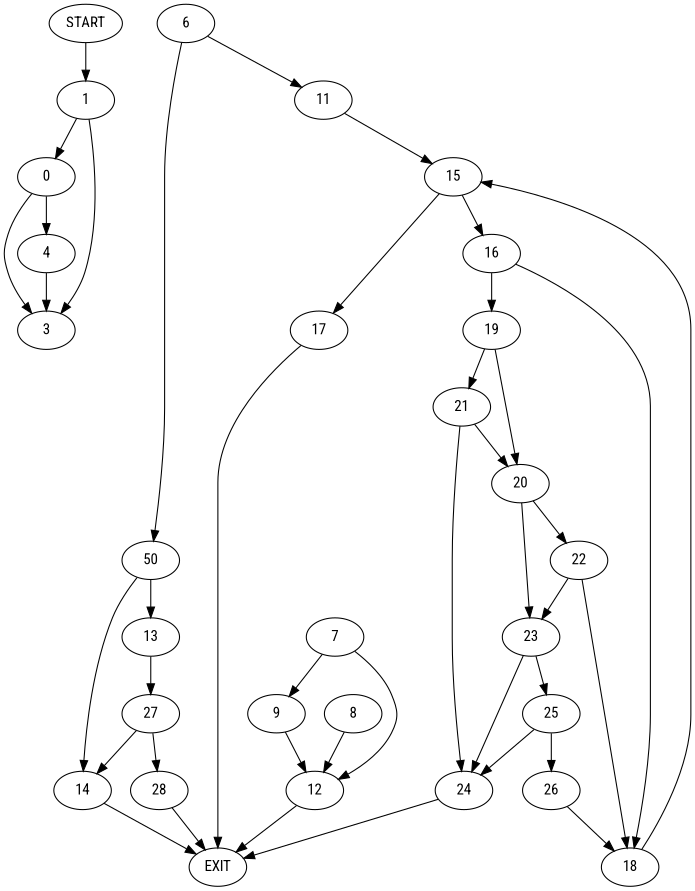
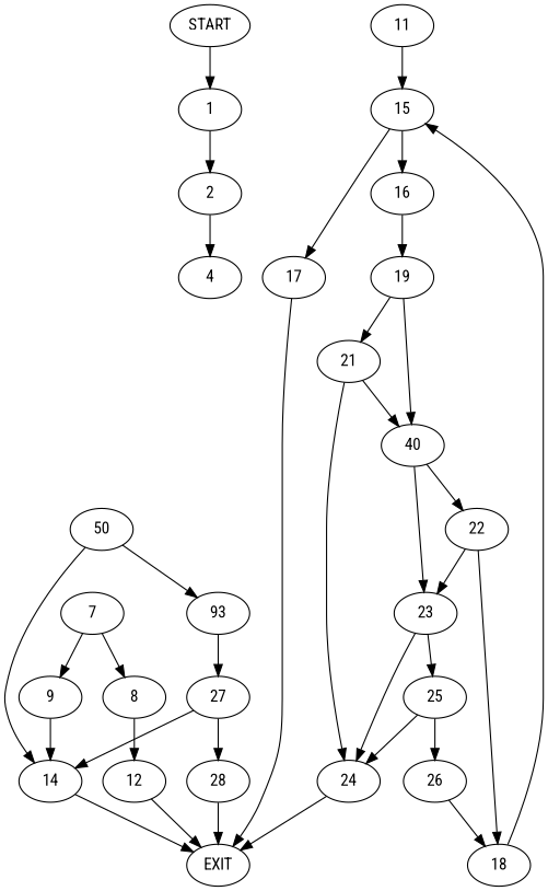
  digraph {
    fontname="Roboto Condensed"
    node [fontname="Roboto Condensed"]
    edge [fontname="Roboto Condensed"]
    n1 [label=START]
    1
-   2 [label=0]
-   3
+   2
    n5 [label=EXIT]
    4
    n7 [label=50]
-   6
    11
    7
    8
    9
-   13
+   13 [label=93]
    14
    15
    12
    27
    16
    17
    28
    18
    19
-   20
+   20 [label=40]
    21
    22
    23
    24
    25
    26
    n1 -> 1
    1 -> 2
-   1 -> 3
-   2 -> 3
    2 -> 4
-   4 -> 3
    n7 -> 13
    n7 -> 14
-   6 -> n7
-   6 -> 11
    11 -> 15
-   7 -> 12
+   7 -> 8
    7 -> 9
    8 -> 12
-   9 -> 12
+   9 -> 14
    13 -> 27
    14 -> n5
    15 -> 16
    15 -> 17
    12 -> n5
    27 -> 14
    27 -> 28
-   16 -> 18
    16 -> 19
    17 -> n5
    28 -> n5
    18 -> 15
    19 -> 20
    19 -> 21
    20 -> 22
    20 -> 23
    21 -> 20
    21 -> 24
    22 -> 18
    22 -> 23
    23 -> 24
    23 -> 25
    24 -> n5
    25 -> 24
    25 -> 26
    26 -> 18
  }
